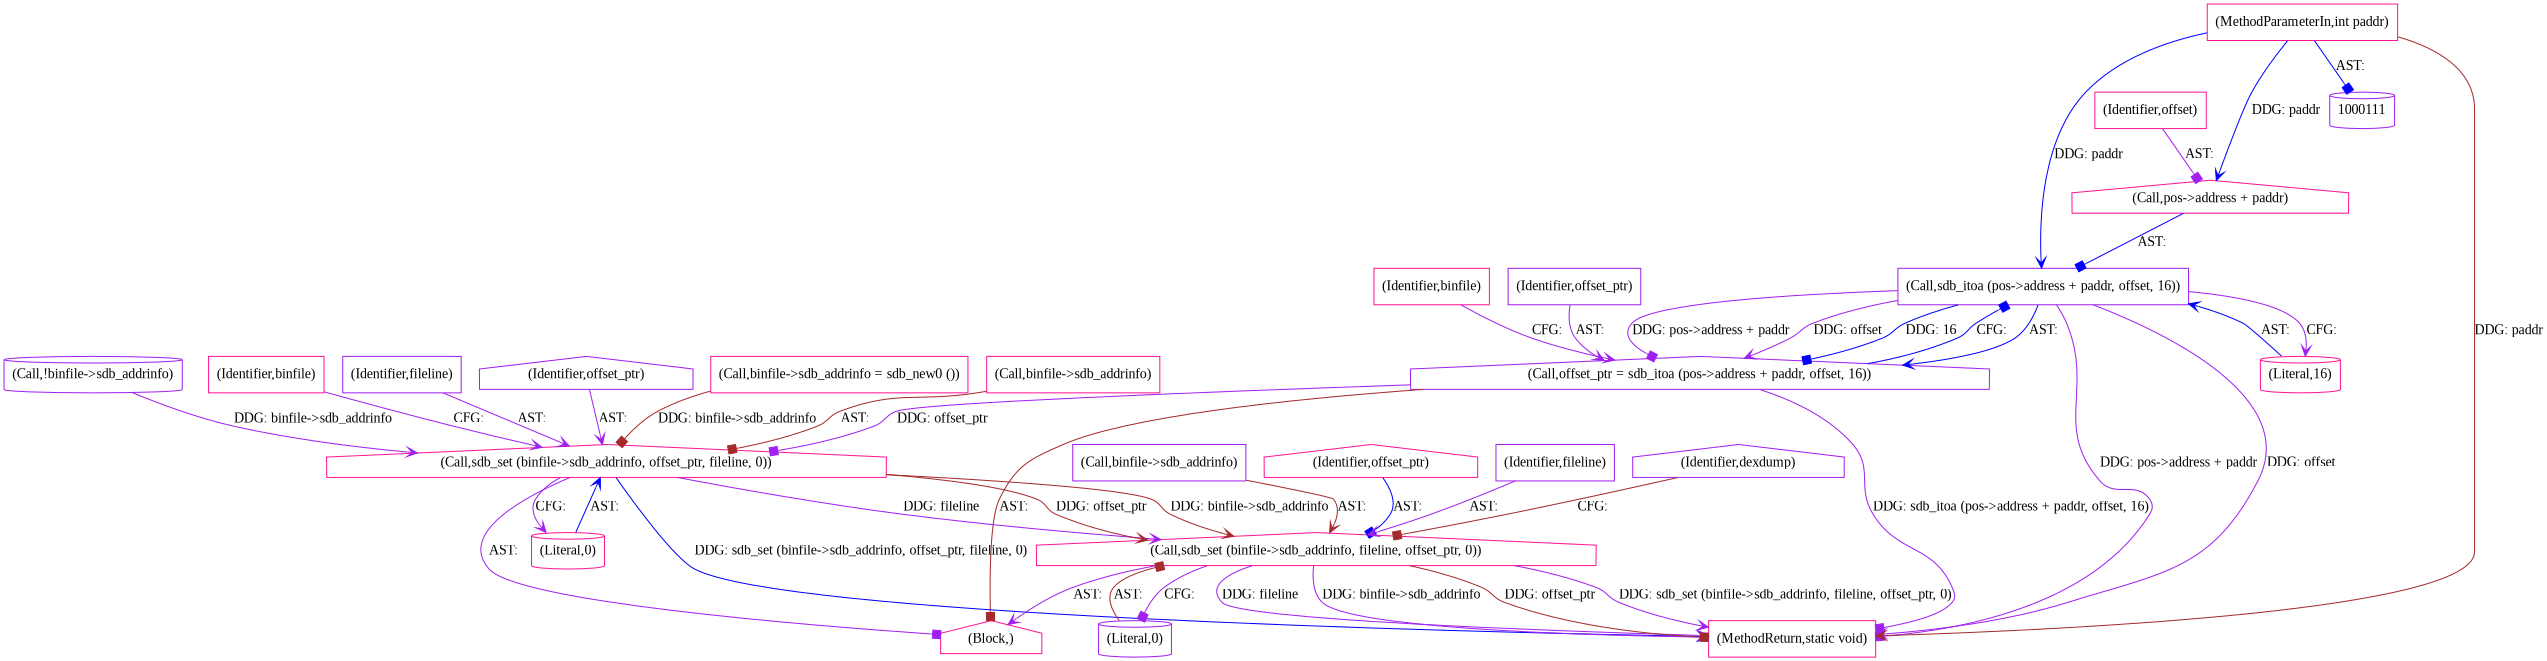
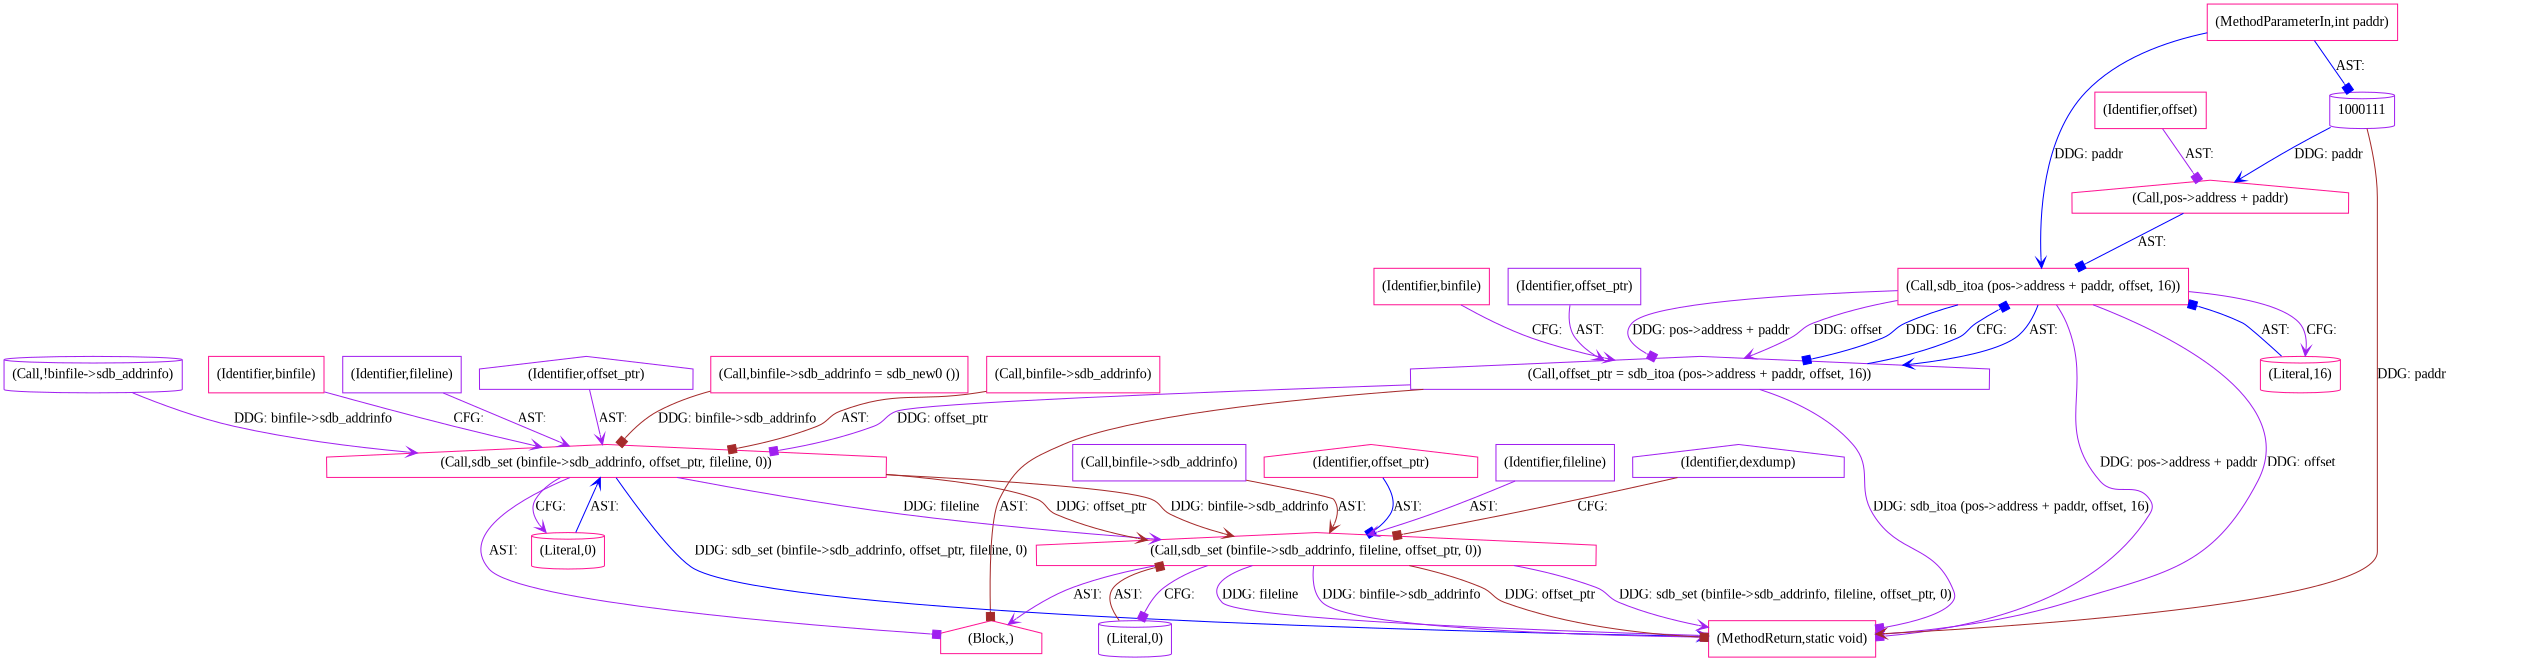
  digraph {
    fontname="Liberation Serif"
    node [color=deeppink fontname="Liberation Serif" shape=box]
    edge [arrowhead=vee color=purple fontname="Liberation Serif"]
-   n1 [color=purple label="(Call,sdb_itoa (pos->address + paddr, offset, 16))"]
+   n1 [label="(Call,sdb_itoa (pos->address + paddr, offset, 16))"]
    n2 [color=purple label="(Call,offset_ptr = sdb_itoa (pos->address + paddr, offset, 16))" shape=house]
    n3 [label="(MethodReturn,static void)"]
    n4 [label="(Literal,16)" shape=cylinder]
    n5 [label="(Call,sdb_set (binfile->sdb_addrinfo, offset_ptr, fileline, 0))" shape=house]
    n6 [label="(Block,)" shape=house]
    n7 [label="(MethodParameterIn,int paddr)"]
    n8 [label="(Call,pos->address + paddr)" shape=house]
    1000111 [color=purple shape=cylinder]
    n10 [label="(Call,sdb_set (binfile->sdb_addrinfo, fileline, offset_ptr, 0))" shape=house]
    n11 [label="(Literal,0)" shape=cylinder]
    n12 [color=purple label="(Literal,0)" shape=cylinder]
    n13 [color=purple label="(Call,binfile->sdb_addrinfo)"]
    n14 [label="(Identifier,binfile)"]
    n15 [label="(Call,binfile->sdb_addrinfo = sdb_new0 ())"]
    n16 [label="(Call,binfile->sdb_addrinfo)"]
    n17 [label="(Identifier,offset_ptr)" shape=house]
    n18 [color=purple label="(Identifier,offset_ptr)"]
    n19 [color=purple label="(Call,!binfile->sdb_addrinfo)" shape=cylinder]
    n20 [label="(Identifier,binfile)"]
    n21 [color=purple label="(Identifier,fileline)"]
    n22 [color=purple label="(Identifier,offset_ptr)" shape=house]
    n23 [color=purple label="(Identifier,fileline)"]
    n24 [label="(Identifier,offset)"]
    n25 [color=purple label="(Identifier,dexdump)" shape=house]
    n1 -> n2 [color=blue label="AST: "]
    n1 -> n2 [arrowhead=box label="DDG: pos->address + paddr"]
    n1 -> n2 [label="DDG: offset"]
    n1 -> n2 [arrowhead=box color=blue label="DDG: 16"]
    n1 -> n3 [arrowhead=box label="DDG: pos->address + paddr"]
    n1 -> n3 [label="DDG: offset"]
    n1 -> n4 [label="CFG: "]
    n2 -> n1 [arrowhead=box color=blue label="CFG: "]
    n2 -> n3 [arrowhead=box label="DDG: sdb_itoa (pos->address + paddr, offset, 16)"]
    n2 -> n5 [arrowhead=box label="DDG: offset_ptr"]
    n2 -> n6 [arrowhead=box color=brown label="AST: "]
-   n4 -> n1 [color=blue label="AST: "]
+   n4 -> n1 [arrowhead=box color=blue label="AST: "]
    n5 -> n3 [color=blue label="DDG: sdb_set (binfile->sdb_addrinfo, offset_ptr, fileline, 0)"]
    n5 -> n6 [arrowhead=box label="AST: "]
    n5 -> n10 [color=brown label="DDG: binfile->sdb_addrinfo"]
    n5 -> n10 [label="DDG: fileline"]
    n5 -> n10 [color=brown label="DDG: offset_ptr"]
    n5 -> n11 [label="CFG: "]
    n7 -> n1 [color=blue label="DDG: paddr"]
-   n7 -> n3 [color=brown label="DDG: paddr"]
-   n7 -> n8 [color=blue label="DDG: paddr"]
+   1000111 -> n3 [color=brown label="DDG: paddr"]
+   1000111 -> n8 [color=blue label="DDG: paddr"]
    n7 -> 1000111 [arrowhead=box color=blue label="AST: "]
    n8 -> n1 [arrowhead=box color=blue label="AST: "]
    n10 -> n3 [label="DDG: fileline"]
    n10 -> n3 [arrowhead=box label="DDG: binfile->sdb_addrinfo"]
    n10 -> n3 [arrowhead=box color=brown label="DDG: offset_ptr"]
    n10 -> n3 [label="DDG: sdb_set (binfile->sdb_addrinfo, fileline, offset_ptr, 0)"]
    n10 -> n6 [label="AST: "]
    n10 -> n12 [arrowhead=box label="CFG: "]
    n11 -> n5 [color=blue label="AST: "]
    n12 -> n10 [arrowhead=box color=brown label="AST: "]
    n13 -> n10 [color=brown label="AST: "]
    n14 -> n2 [label="CFG: "]
    n15 -> n5 [arrowhead=box color=brown label="DDG: binfile->sdb_addrinfo"]
    n16 -> n5 [arrowhead=box color=brown label="AST: "]
    n17 -> n10 [arrowhead=box color=blue label="AST: "]
    n18 -> n2 [label="AST: "]
    n19 -> n5 [label="DDG: binfile->sdb_addrinfo"]
    n20 -> n5 [label="CFG: "]
    n21 -> n5 [label="AST: "]
    n22 -> n5 [label="AST: "]
    n23 -> n10 [label="AST: "]
    n24 -> n8 [arrowhead=box label="AST: "]
    n25 -> n10 [arrowhead=box color=brown label="CFG: "]
  }
